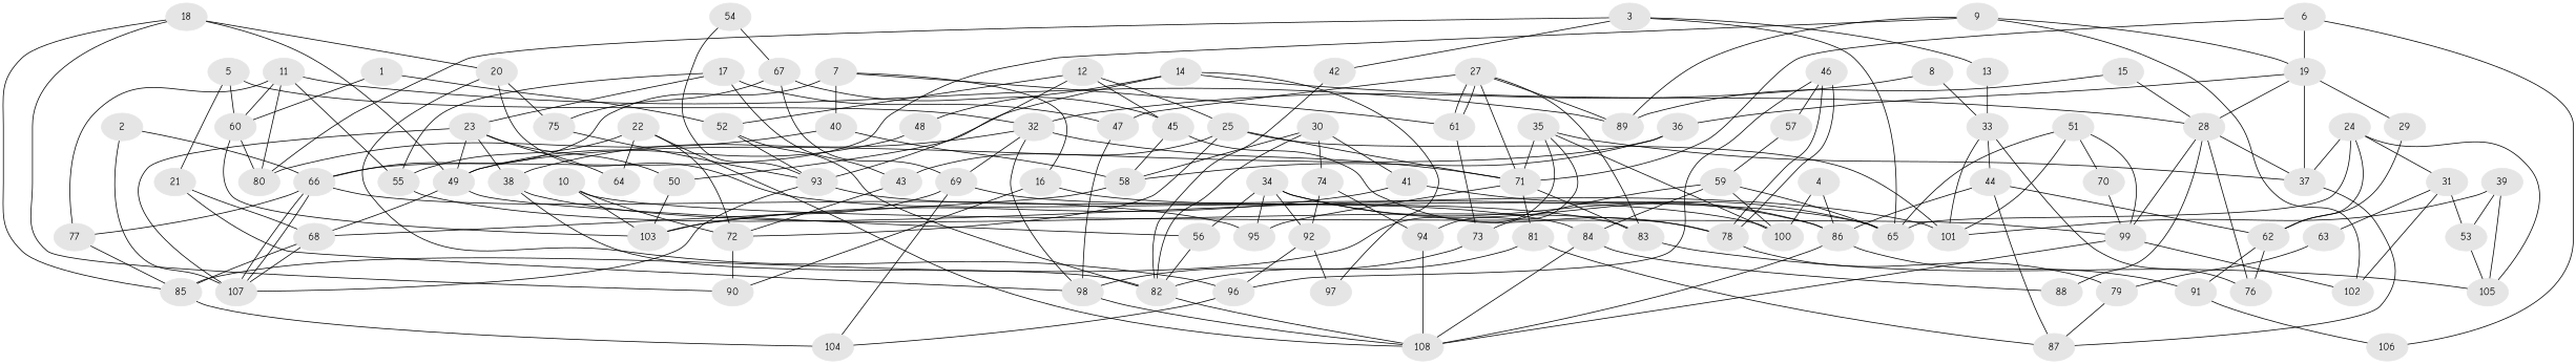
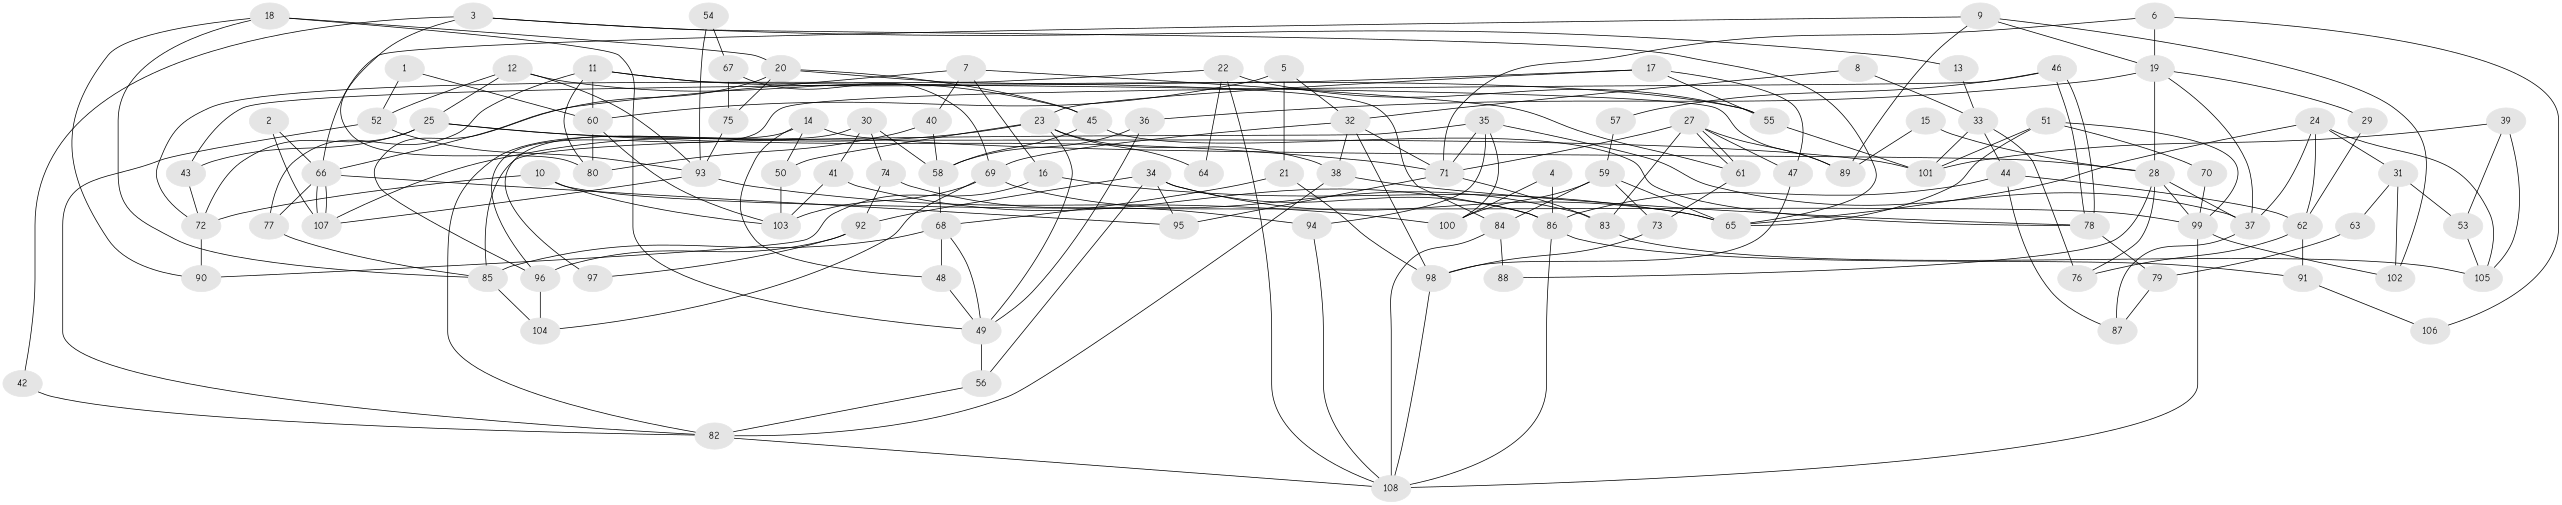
  graph {
    fontname="Comic Neue"
    node [color=gray90 fontname="Comic Neue" style=filled]
    edge [fontname="Comic Neue"]
    1
    52
    60
    93
    82
    80
    103
    2
    66
    107
    77
    95
    3
    13
    42
    65
    33
    4
    86
    100
    108
    91
    5
    21
    32
    68
    98
    71
    38
    69
    6
    19
    106
    28
    29
    36
    37
    83
-   81
    7
    16
    40
    61
    90
    58
    73
    8
    101
    76
    44
    9
    89
    102
    10
    72
    99
    11
    55
    85
    12
    25
    45
    43
    78
    14
    48
    50
    97
    88
    49
    15
    17
    23
    47
    64
    18
    20
    75
    84
    96
    56
    104
    62
    87
    22
    24
    31
    105
    53
    63
    41
    59
    27
    30
    74
    92
    94
    79
    34
    35
    39
    46
    57
    51
    70
    54
    67
    1 -- 52
    1 -- 60
    52 -- 93
    52 -- 82
    60 -- 80
    60 -- 103
    93 -- 107
    93 -- 100
    82 -- 108
    2 -- 66
    2 -- 107
    66 -- 107
    66 -- 107
    66 -- 77
    66 -- 95
    77 -- 85
    3 -- 80
    3 -- 13
    3 -- 42
    3 -- 65
    13 -- 33
    42 -- 82
    33 -- 101
    33 -- 76
    33 -- 44
    4 -- 86
    4 -- 100
    86 -- 108
    86 -- 91
    91 -- 106
    5 -- 60
    5 -- 21
    5 -- 32
    21 -- 68
    21 -- 98
    32 -- 98
    32 -- 71
    32 -- 38
    32 -- 69
-   68 -- 107
+   68 -- 48
    68 -- 85
    98 -- 108
    71 -- 95
    71 -- 83
-   71 -- 81
    38 -- 82
    38 -- 78
    69 -- 103
    69 -- 83
    69 -- 104
    6 -- 71
    6 -- 19
    6 -- 106
    19 -- 28
    19 -- 29
    19 -- 36
    19 -- 37
    28 -- 37
    28 -- 76
    28 -- 99
    28 -- 88
    29 -- 62
    36 -- 58
    36 -- 49
    37 -- 87
    83 -- 105
-   81 -- 82
-   81 -- 87
    7 -- 66
    7 -- 16
    7 -- 40
    7 -- 61
    16 -- 65
    16 -- 90
    40 -- 80
    40 -- 58
    61 -- 73
    58 -- 68
    73 -- 98
    8 -- 33
    8 -- 32
    44 -- 86
    44 -- 62
    44 -- 87
    9 -- 66
    9 -- 19
    9 -- 89
    9 -- 102
    10 -- 103
    10 -- 72
    10 -- 99
    72 -- 90
    99 -- 108
    99 -- 102
    11 -- 60
    11 -- 80
    11 -- 77
    11 -- 89
    11 -- 55
    55 -- 101
    85 -- 104
    12 -- 52
    12 -- 93
    12 -- 25
    12 -- 45
    25 -- 71
    25 -- 101
    25 -- 72
    25 -- 43
    45 -- 58
    45 -- 78
    43 -- 72
    78 -- 79
    14 -- 28
    14 -- 48
    14 -- 50
    14 -- 97
    48 -- 49
    50 -- 103
    49 -- 68
    49 -- 56
    15 -- 28
    15 -- 89
    17 -- 55
    17 -- 43
    17 -- 23
    17 -- 47
    23 -- 107
    23 -- 38
    23 -- 50
    23 -- 49
    23 -- 64
    47 -- 98
    18 -- 90
    18 -- 85
    18 -- 49
    18 -- 20
-   67 -- 45
+   20 -- 45
    20 -- 75
    20 -- 84
    20 -- 96
    75 -- 93
    84 -- 108
    84 -- 88
    96 -- 104
    56 -- 82
    62 -- 91
    62 -- 76
    22 -- 108
    22 -- 72
    22 -- 55
    22 -- 64
    24 -- 65
    24 -- 37
    24 -- 62
    24 -- 31
    24 -- 105
    31 -- 102
    31 -- 53
    31 -- 63
    53 -- 105
    63 -- 79
    41 -- 103
    41 -- 86
    59 -- 65
    59 -- 100
    59 -- 73
    59 -- 84
    27 -- 71
    27 -- 83
    27 -- 61
    27 -- 61
    27 -- 89
    27 -- 47
    30 -- 82
    30 -- 58
    30 -- 41
    30 -- 74
    74 -- 92
    74 -- 94
    92 -- 97
    92 -- 96
    94 -- 108
    79 -- 87
    34 -- 95
    34 -- 65
    34 -- 86
    34 -- 56
    34 -- 92
    35 -- 100
    35 -- 71
    35 -- 37
    35 -- 85
    35 -- 94
    39 -- 101
    39 -- 105
    39 -- 53
    46 -- 78
    46 -- 78
    46 -- 96
    46 -- 57
    57 -- 59
    51 -- 65
    51 -- 101
    51 -- 99
    51 -- 70
    70 -- 99
    54 -- 93
    54 -- 67
    67 -- 69
    67 -- 75
  }
